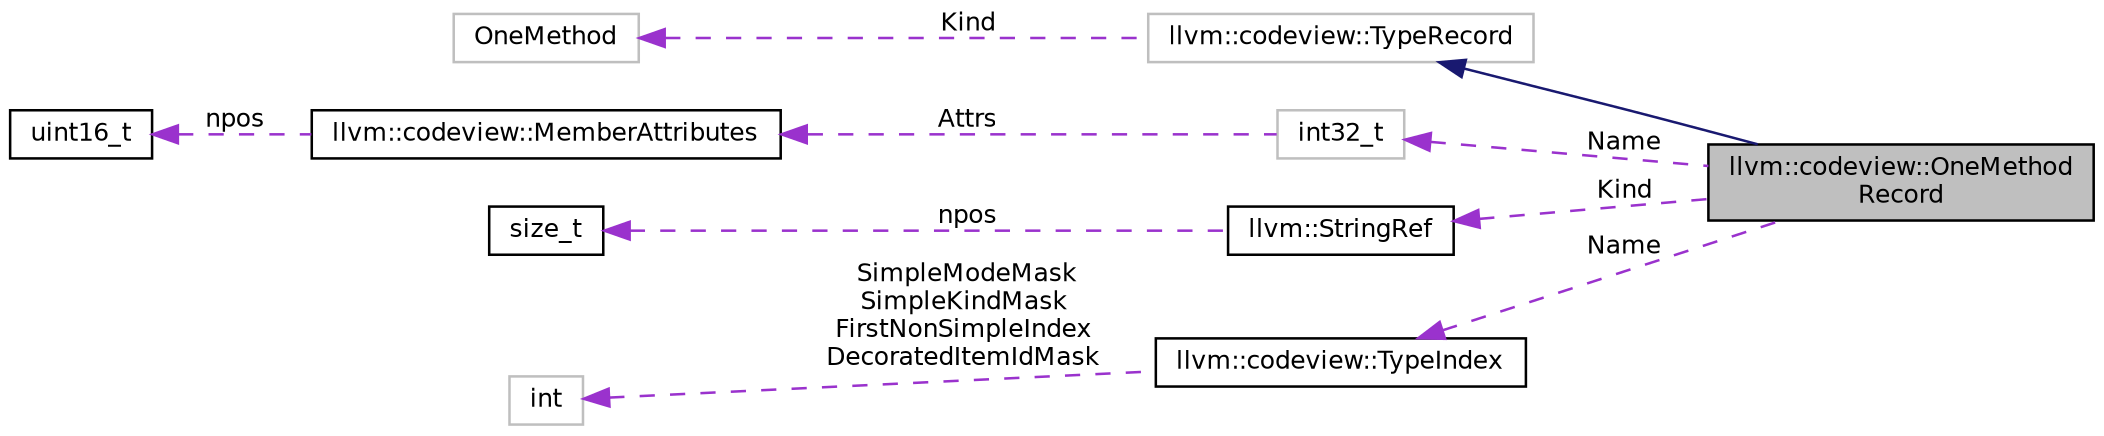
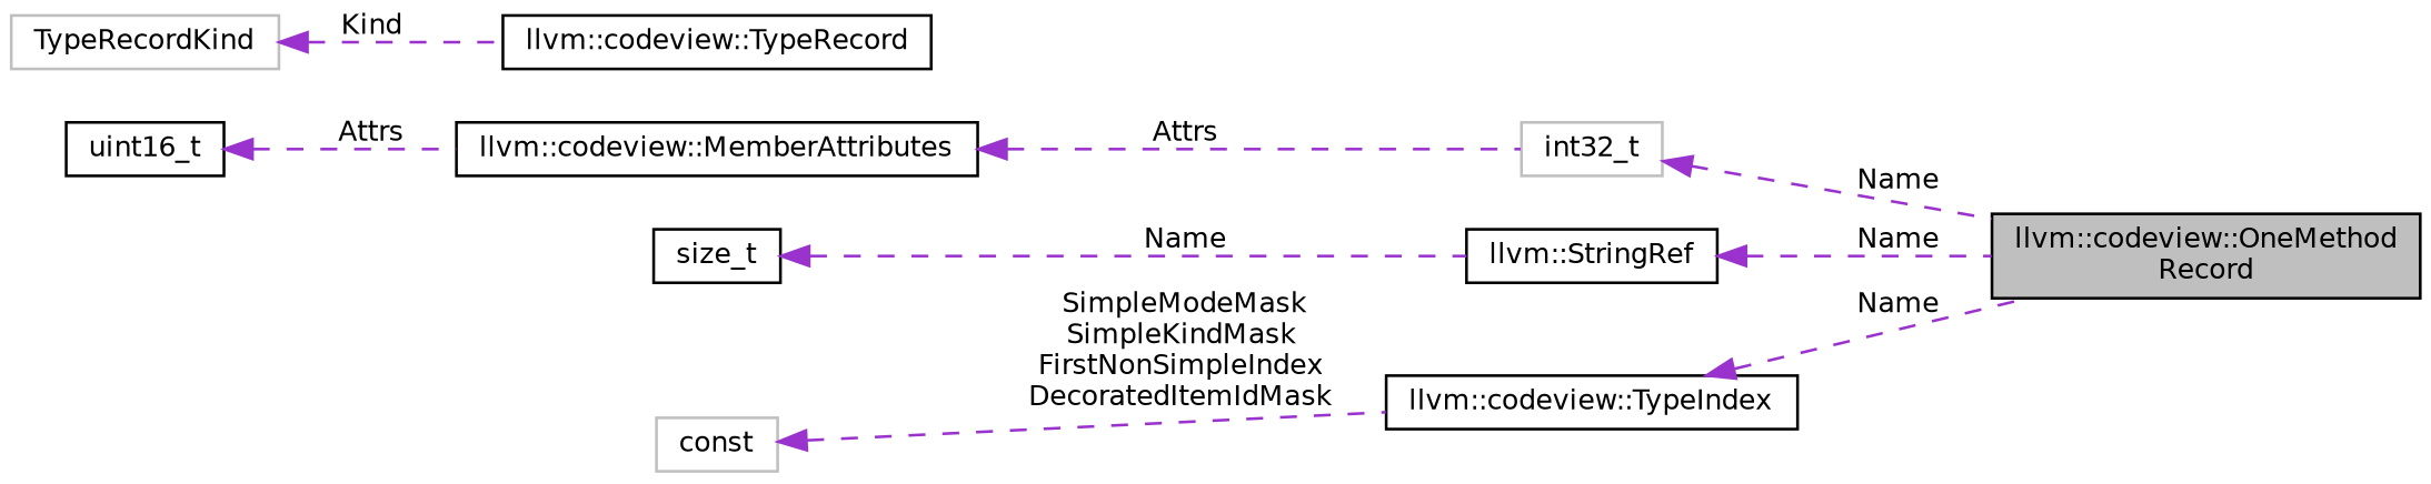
  digraph {
    rankdir=LR
    node [color=black fontname=Helvetica fontsize=10 shape=record]
    edge [color=darkorchid3 dir=back fontname=Helvetica fontsize=10 labelfontname=Helvetica labelfontsize=10 style=dashed]
    n1 [fillcolor=grey75 fontcolor=black height=0.2 label="llvm::codeview::OneMethod\lRecord" style=filled width=0.4]
-   n2 [color=grey75 height=0.2 label="llvm::codeview::TypeRecord" width=0.4]
-   n3 [color=grey75 height=0.2 label=OneMethod width=0.4]
+   n2 [height=0.2 label="llvm::codeview::TypeRecord" width=0.4]
+   n3 [color=grey75 height=0.2 label=TypeRecordKind width=0.4]
    n4 [color=grey75 height=0.2 label=int32_t width=0.4]
    n5 [height=0.2 label="llvm::StringRef" width=0.4]
    n6 [height=0.2 label=size_t width=0.4]
    n7 [height=0.2 label="llvm::codeview::MemberAttributes" width=0.4]
    n8 [height=0.2 label=uint16_t width=0.4]
    n9 [height=0.2 label="llvm::codeview::TypeIndex" width=0.4]
-   n10 [color=grey75 height=0.2 label=int width=0.4]
-   n2 -> n1 [color=midnightblue style=solid]
+   n10 [color=grey75 height=0.2 label=const width=0.4]
    n3 -> n2 [label=" Kind"]
    n4 -> n1 [label=" Name"]
-   n5 -> n1 [label=" Kind"]
-   n6 -> n5 [label=" npos"]
+   n5 -> n1 [label=" Name"]
+   n6 -> n5 [label=" Name"]
    n7 -> n4 [label=" Attrs"]
-   n8 -> n7 [label=" npos"]
+   n8 -> n7 [label=" Attrs"]
    n9 -> n1 [label=" Name"]
    n10 -> n9 [label=" SimpleModeMask\nSimpleKindMask\nFirstNonSimpleIndex\nDecoratedItemIdMask"]
  }
